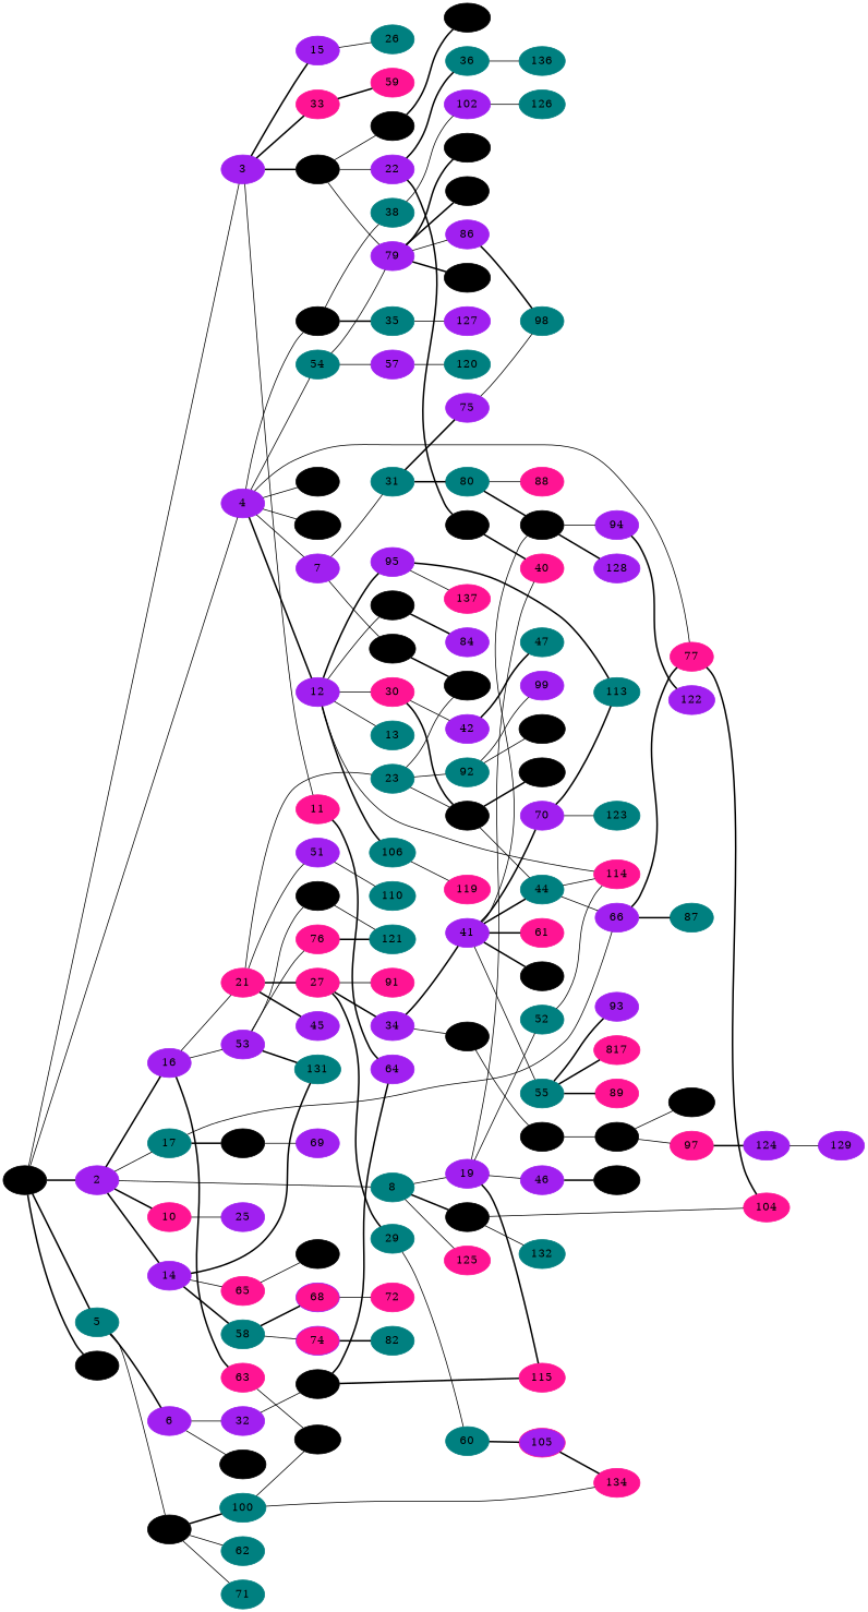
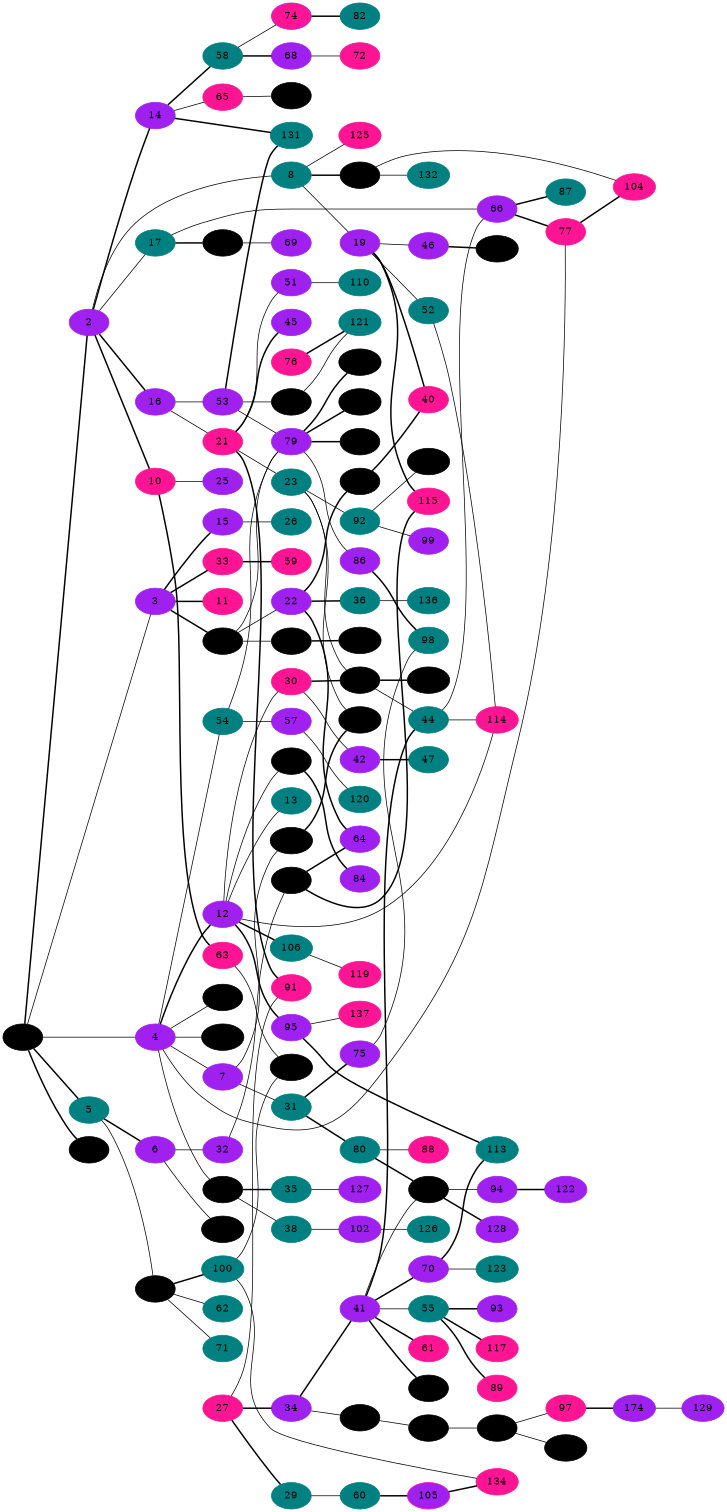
  graph {
    rankdir=LR
    node [color=purple style=filled]
    edge [style=solid]
    1 [color=black]
    2
    3
    4
    5 [color=teal]
    73 [color=black]
    8 [color=teal]
    10 [color=deeppink]
    14
    16
    17 [color=teal]
    9 [color=black]
    11 [color=deeppink]
    15
    33 [color=deeppink]
    7
    12
    20 [color=black]
    54 [color=teal]
    77 [color=deeppink]
    90 [color=black]
    135 [color=black]
    6
    48 [color=black]
    19
    96 [color=black]
    125 [color=deeppink]
    25
    63 [color=deeppink]
    58 [color=teal]
    65 [color=deeppink]
    131 [color=teal]
    21 [color=deeppink]
    53
    18 [color=black]
    66
    22
    39 [color=black]
    79
    26 [color=teal]
    59 [color=deeppink]
    31 [color=teal]
    109 [color=black]
    13 [color=teal]
    24 [color=black]
    30 [color=deeppink]
    95
    106 [color=teal]
    114 [color=deeppink]
    35 [color=teal]
    38 [color=teal]
    57
    104 [color=deeppink]
    32
    112 [color=black]
    62 [color=teal]
    71 [color=teal]
    100 [color=teal]
    43 [color=black]
    75
    80 [color=teal]
    130 [color=black]
    40 [color=deeppink]
    46
    52 [color=teal]
    115 [color=deeppink]
    132 [color=teal]
    28 [color=black]
    36 [color=teal]
    64
    116 [color=black]
    85 [color=black]
    86
    108 [color=black]
    118 [color=black]
    101 [color=black]
    84
    37 [color=black]
    42
    113 [color=teal]
    137 [color=deeppink]
    119 [color=deeppink]
-   68 [fillcolor=deeppink]
+   68
    74 [fillcolor=deeppink]
    67 [color=black]
    23 [color=teal]
    27 [color=deeppink]
    45
    51
    56 [color=black]
    76 [color=deeppink]
    69
    87 [color=teal]
    107 [color=black]
    127
    102
    92 [color=teal]
    29 [color=teal]
    34
    91 [color=deeppink]
    110 [color=teal]
    136 [color=teal]
    44 [color=teal]
    103 [color=black]
    99
    111 [color=black]
    60 [color=teal]
    41
    50 [color=black]
    105 [color=deeppink fillcolor=purple]
    47 [color=teal]
    98 [color=teal]
    83 [color=black]
    88 [color=deeppink]
    49 [color=black]
    55 [color=teal]
    61 [color=deeppink]
    70
    78 [color=black]
    126 [color=teal]
    89 [color=deeppink]
    93
-   117 [color=deeppink label=817]
+   117 [color=deeppink]
    123 [color=teal]
    94
    128
    134 [color=deeppink]
    81 [color=black]
    121 [color=teal]
    120 [color=teal]
    72 [color=deeppink]
    82 [color=teal]
    97 [color=deeppink]
    133 [color=black]
-   124
+   124 [label=174]
    122
    129
    1 -- 2 [style=bold]
    1 -- 3
    1 -- 4
    1 -- 5 [style=bold]
    1 -- 73 [style=bold]
    2 -- 8
    2 -- 10 [style=bold]
    2 -- 14 [style=bold]
    2 -- 16 [style=bold]
    2 -- 17
    3 -- 9 [style=bold]
-   3 -- 11
+   3 -- 11 [style=bold]
    3 -- 15 [style=bold]
    3 -- 33 [style=bold]
    4 -- 7
    4 -- 12 [style=bold]
    4 -- 20
    4 -- 54
    4 -- 77
    4 -- 90
    4 -- 135
    5 -- 6 [style=bold]
    5 -- 48
    8 -- 19
    8 -- 96 [style=bold]
    8 -- 125
    10 -- 25
-   16 -- 63 [style=bold]
+   10 -- 63 [style=bold]
    14 -- 58 [style=bold]
    14 -- 65
    14 -- 131 [style=bold]
    16 -- 21
    16 -- 53
    17 -- 18 [style=bold]
    17 -- 66
    9 -- 22
    9 -- 39
    9 -- 79
    15 -- 26
    33 -- 59 [style=bold]
    7 -- 31
    7 -- 109
    12 -- 13
    12 -- 24
    12 -- 30
    12 -- 95 [style=bold]
    12 -- 106 [style=bold]
    12 -- 114
    20 -- 35 [style=bold]
    20 -- 38
    54 -- 79
    54 -- 57
    77 -- 104 [style=bold]
    6 -- 32
    6 -- 112
    48 -- 62
    48 -- 71
    48 -- 100 [style=bold]
-   19 -- 40
+   19 -- 40 [style=bold]
    19 -- 46
    19 -- 52
    19 -- 115 [style=bold]
    96 -- 104
    96 -- 132
    63 -- 101
    58 -- 68 [style=bold]
    58 -- 74
    65 -- 67
    21 -- 23
-   21 -- 27 [style=bold]
+   21 -- 91 [style=bold]
    21 -- 45 [style=bold]
    21 -- 51
    53 -- 131 [style=bold]
    53 -- 56
-   53 -- 76
+   53 -- 79
    18 -- 69
    66 -- 77 [style=bold]
    66 -- 87 [style=bold]
    22 -- 28 [style=bold]
    22 -- 36 [style=bold]
-   11 -- 64 [style=bold]
+   22 -- 64 [style=bold]
    39 -- 116 [style=bold]
    79 -- 85 [style=bold]
    79 -- 86
    79 -- 108 [style=bold]
    79 -- 118 [style=bold]
    31 -- 75 [style=bold]
    31 -- 80 [style=bold]
    109 -- 130 [style=bold]
    24 -- 84 [style=bold]
    30 -- 37 [style=bold]
    30 -- 42
    95 -- 113 [style=bold]
    95 -- 137
    106 -- 119
    35 -- 127
    38 -- 102
    57 -- 120
    32 -- 43
    100 -- 101
    100 -- 134
    43 -- 115 [style=bold]
    43 -- 64 [style=bold]
    75 -- 98
    80 -- 83 [style=bold]
    80 -- 88
    46 -- 107 [style=bold]
    52 -- 114
    28 -- 40 [style=bold]
    36 -- 136
    86 -- 98 [style=bold]
    37 -- 44
    37 -- 103 [style=bold]
    42 -- 47 [style=bold]
    68 -- 72
    74 -- 82 [style=bold]
    23 -- 130
    23 -- 37
    23 -- 92
    27 -- 29 [style=bold]
    27 -- 34 [style=bold]
    27 -- 91
    51 -- 110
    56 -- 121
    76 -- 121 [style=bold]
    102 -- 126
    92 -- 99
    92 -- 111
    29 -- 60
    34 -- 41 [style=bold]
    34 -- 50
    44 -- 66
    44 -- 114
    60 -- 105 [style=bold]
    41 -- 44 [style=bold]
    41 -- 83
    41 -- 49 [style=bold]
    41 -- 55
    41 -- 61 [style=bold]
    41 -- 70 [style=bold]
    50 -- 78
    105 -- 134 [style=bold]
    83 -- 94
    83 -- 128 [style=bold]
    55 -- 89 [style=bold]
    55 -- 93 [style=bold]
    55 -- 117 [style=bold]
    70 -- 113 [style=bold]
    70 -- 123
    78 -- 81
    94 -- 122 [style=bold]
    81 -- 97
    81 -- 133
    97 -- 124 [style=bold]
    124 -- 129
  }
